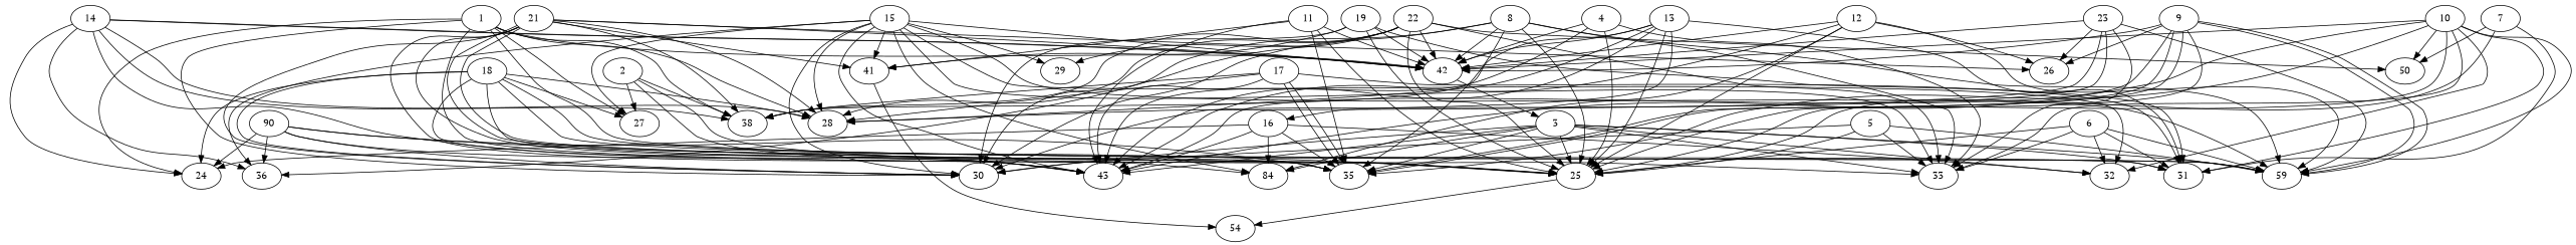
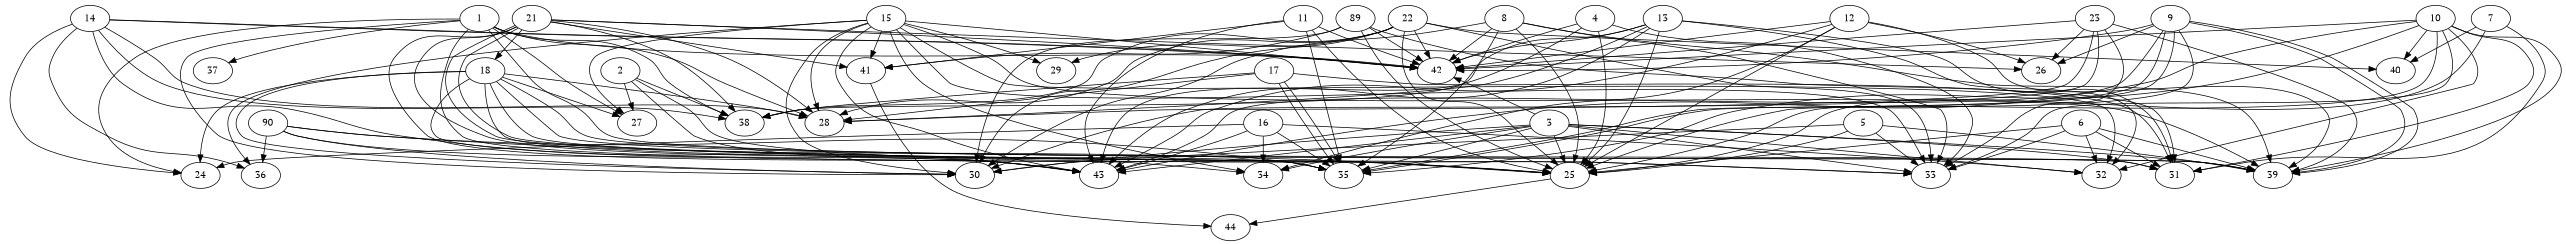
  digraph {
    fontname="PT Serif"
    node [alpha=0.17 fontname="PT Serif"]
    edge [fontname="PT Serif"]
    1 [alpha=0.18 expect_size=9010789168962791424]
    24 [alpha=0.13 expect_size=37665550006309384]
    25 [alpha=0.12 expect_size=72323311485493760]
    27 [alpha=0.15 expect_size=212066203021370112]
    28 [alpha=0.01 expect_size=60481460551343600]
    30 [expect_size=2478894575449995264]
+   37 [alpha=0.08 expect_size=17807463010705342464000]
    38 [alpha=0.08 expect_size=306089022551287136256]
-   39 [alpha=0.06 expect_size=156020764957521728 label=59]
+   39 [alpha=0.06 expect_size=156020764957521728]
    42 [expect_size=24360094333173832]
-   44 [expect_size=5133965211664309248 label=54]
+   44 [expect_size=5133965211664309248]
    2 [alpha=0.08 expect_size=17653506920547072]
    33 [alpha=0.12 expect_size=6538738490866409472]
    43 [alpha=0.11 expect_size=11169744763381174272]
    3 [alpha=0.09 expect_size=129625320493796144]
    31 [alpha=0.19 expect_size=34520532673110988]
    32 [alpha=0.13 expect_size=5645594474861199]
-   34 [alpha=0.10 expect_size=5674609735998302584832 label=84]
+   34 [alpha=0.10 expect_size=5674609735998302584832]
    35 [alpha=0.15 expect_size=30830623629328376]
    4 [alpha=0.11 expect_size=168757073837052608]
    5 [alpha=0.01 expect_size=7362729530104846]
    36 [alpha=0.10 expect_size=4220667475149453262848]
    6 [alpha=0.15 expect_size=23420447045533956]
    7 [alpha=0.08 expect_size=1330397362203087872]
-   40 [alpha=0.04 expect_size=850413730735027388416 label=50]
+   40 [alpha=0.04 expect_size=850413730735027388416]
    8 [alpha=0.07 expect_size=1859827941205702868992]
    9 [alpha=0.10 expect_size=631133370706368135168]
    26 [alpha=0.14 expect_size=2012161401826503680]
    10 [alpha=0.20 expect_size=1198386610799491678208]
    11 [alpha=0.05 expect_size=4216466379244096512]
    41 [alpha=0.20 expect_size=851669366773730816]
    12 [alpha=0.03 expect_size=14191805404793880444928]
    13 [expect_size=708163281453586579456]
    14 [alpha=0.06 expect_size=104533382762890002432]
    15 [alpha=0.16 expect_size=2066141239140451090432]
    29 [alpha=0.15 expect_size=221056985893297920]
    16 [alpha=0.13 expect_size=13244298490190070]
    17 [alpha=0.05 expect_size=16734066986929967071232]
    18 [alpha=0.11 expect_size=77731299657789734912]
-   19 [alpha=0.18 expect_size=157602513939663776]
+   19 [alpha=0.18 expect_size=157602513939663776 label=89]
    n41 [alpha=0.02 expect_size=7225519689544939520 label=90]
    21 [alpha=0.13 expect_size=42980183043551552]
    22 [alpha=0.04 expect_size=6520085069295396864]
    23 [expect_size=47273969468279664]
    1 -> 24
    1 -> 25
    1 -> 27
    1 -> 28
    1 -> 30
+   1 -> 37
    1 -> 38
    1 -> 39
    1 -> 42
    25 -> 44
    2 -> 27
    2 -> 38
    2 -> 33
    2 -> 43
    3 -> 25
    3 -> 30
    3 -> 39
-   42 -> 3
+   3 -> 42
    3 -> 33
    3 -> 43
    3 -> 31
    3 -> 32
    3 -> 34
    3 -> 35
    4 -> 25
    4 -> 42
    4 -> 33
    4 -> 43
    5 -> 25
    5 -> 30
    5 -> 39
    5 -> 33
    6 -> 25
    6 -> 39
    6 -> 33
    6 -> 31
    6 -> 32
    7 -> 25
    7 -> 31
    7 -> 40
    8 -> 25
    8 -> 30
    8 -> 39
    8 -> 42
    8 -> 33
    8 -> 35
-   8 -> 36
    9 -> 25
    9 -> 39
    9 -> 39
    9 -> 42
    9 -> 43
    9 -> 35
    9 -> 35
    9 -> 26
    10 -> 25
    10 -> 39
    10 -> 42
    10 -> 33
    10 -> 43
    10 -> 31
    10 -> 32
    10 -> 35
    10 -> 40
    11 -> 25
    11 -> 42
    11 -> 43
    11 -> 35
    11 -> 41
    41 -> 44
    12 -> 25
    12 -> 39
    12 -> 42
    12 -> 43
    12 -> 34
    12 -> 26
    13 -> 25
    13 -> 28
    13 -> 38
    13 -> 42
    13 -> 43
    13 -> 31
-   13 -> 16
+   13 -> 32
    14 -> 24
    14 -> 28
    14 -> 38
    14 -> 42
    14 -> 42
    14 -> 43
    14 -> 36
    15 -> 27
    15 -> 28
    15 -> 30
    15 -> 39
    15 -> 42
    15 -> 33
    15 -> 43
    15 -> 32
    15 -> 34
    15 -> 36
    15 -> 41
    15 -> 29
    16 -> 24
    16 -> 43
    16 -> 32
    16 -> 34
    16 -> 35
    17 -> 28
    17 -> 38
-   17 -> 43
    17 -> 31
    17 -> 35
    17 -> 35
    18 -> 24
    18 -> 27
    18 -> 28
    18 -> 30
    18 -> 39
+   18 -> 33
    18 -> 31
    18 -> 34
    18 -> 35
    19 -> 25
    19 -> 30
    19 -> 42
    19 -> 31
    19 -> 41
-   n41 -> 24
    n41 -> 25
    n41 -> 30
    n41 -> 43
    n41 -> 35
    n41 -> 36
    21 -> 25
    21 -> 25
    21 -> 28
-   21 -> 30
+   21 -> 18
    21 -> 38
    21 -> 42
    21 -> 43
    21 -> 35
    21 -> 26
    21 -> 41
    22 -> 25
    22 -> 28
    22 -> 30
    22 -> 38
    22 -> 42
    22 -> 33
    22 -> 40
    22 -> 29
    23 -> 28
    23 -> 30
    23 -> 39
    23 -> 42
    23 -> 33
    23 -> 26
  }
